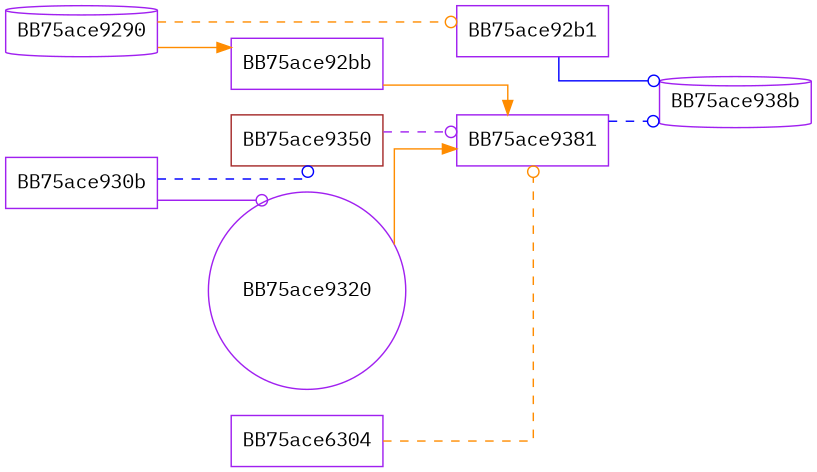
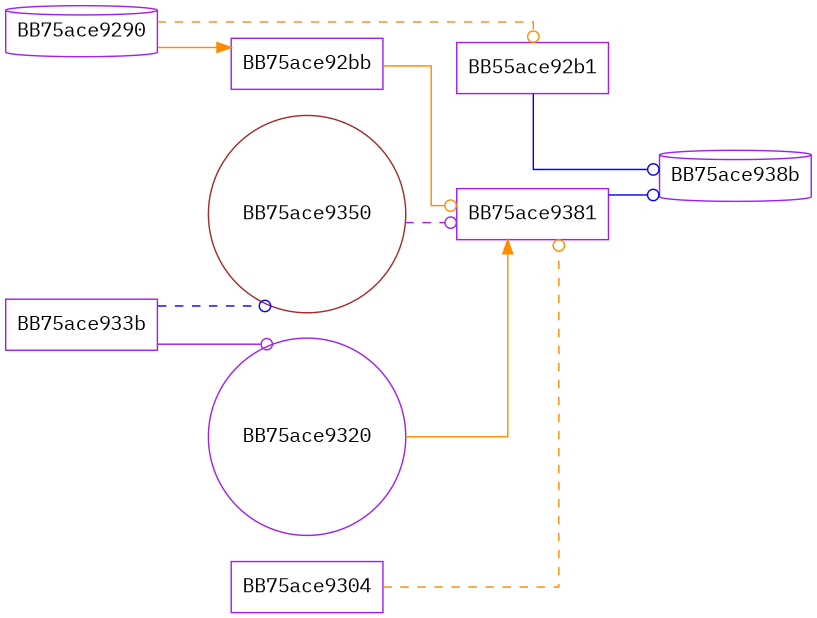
  digraph {
    fontname="IBM Plex Mono"
    rankdir=LR
    splines=ortho
    node [color=purple fontname="IBM Plex Mono" shape=box]
    edge [arrowhead=odot color=darkorange fontname="IBM Plex Mono" style=solid]
    BB75ace9290 [shape=cylinder]
    BB75ace92bb
-   BB75ace92b1
+   BB75ace92b1 [label=BB55ace92b1]
    BB75ace9381
    BB75ace938b [shape=cylinder]
-   BB75ace9350 [color=brown]
-   BB75ace930b
+   BB75ace9350 [color=brown shape=circle]
+   BB75ace930b [label=BB75ace933b]
    BB75ace9320 [shape=circle]
-   BB75ace9304 [label=BB75ace6304]
+   BB75ace9304
    BB75ace9290 -> BB75ace92bb [arrowhead=normal]
    BB75ace9290 -> BB75ace92b1 [style=dashed]
-   BB75ace92bb -> BB75ace9381 [arrowhead=normal]
+   BB75ace92bb -> BB75ace9381
    BB75ace92b1 -> BB75ace938b [color=blue]
-   BB75ace9381 -> BB75ace938b [color=blue style=dashed]
+   BB75ace9381 -> BB75ace938b [color=blue]
    BB75ace9350 -> BB75ace9381 [color=purple style=dashed]
    BB75ace930b -> BB75ace9350 [color=blue style=dashed]
    BB75ace930b -> BB75ace9320 [color=purple]
    BB75ace9320 -> BB75ace9381 [arrowhead=normal]
    BB75ace9304 -> BB75ace9381 [style=dashed]
  }
